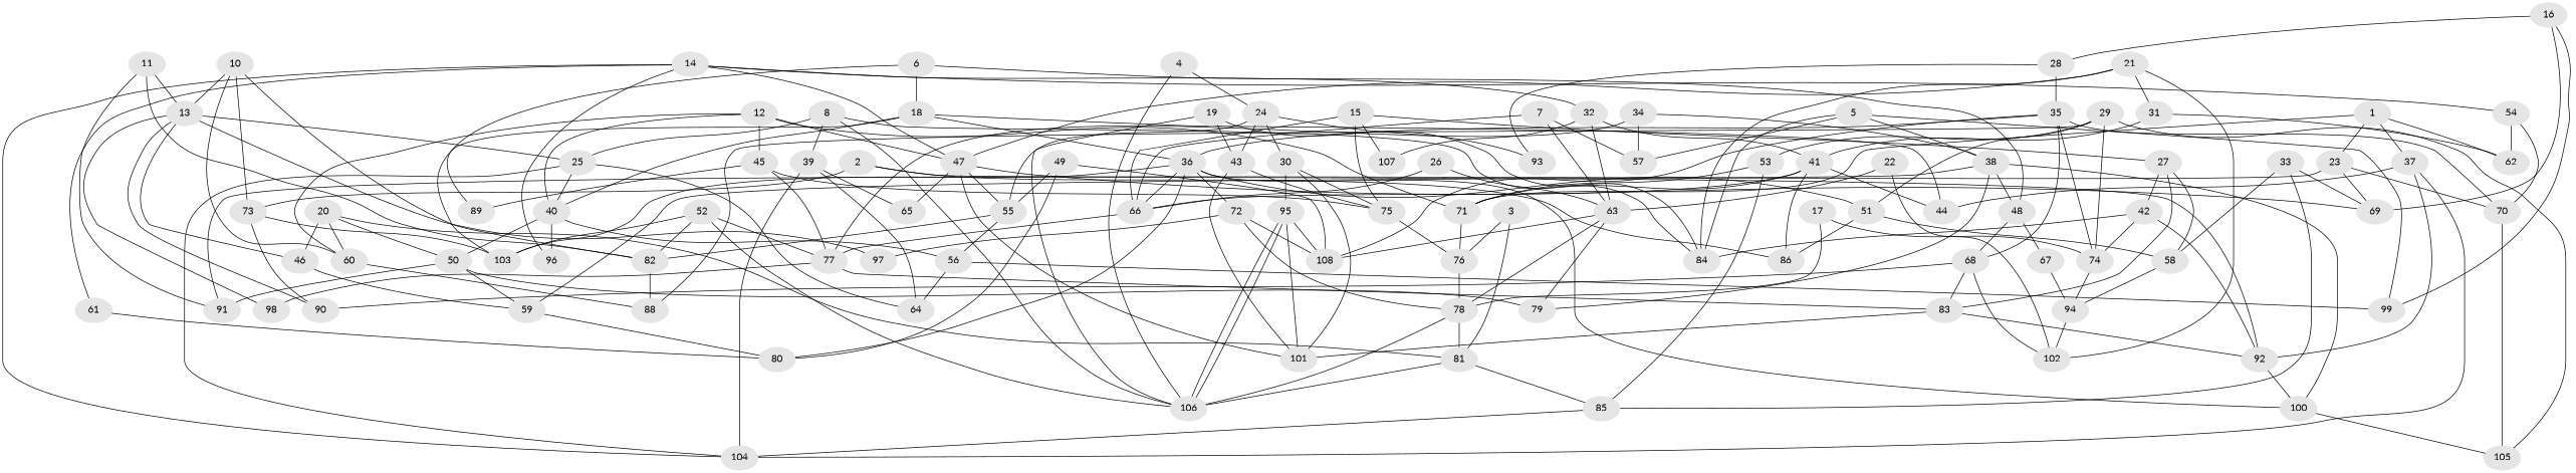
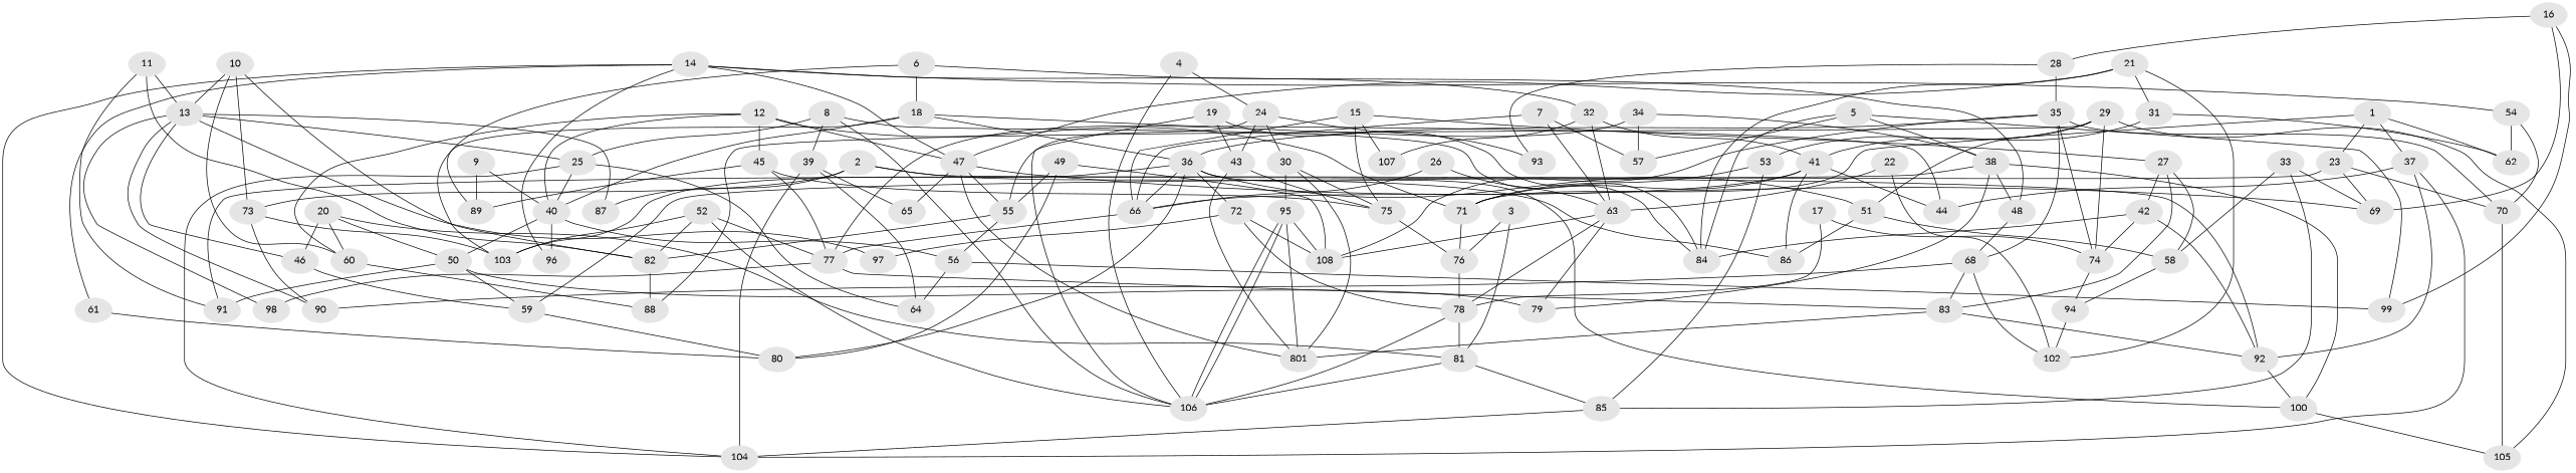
  graph {
    fontname=Lato
    node [color=gray90 fontname=Lato style=filled]
    edge [fontname=Lato]
    1
    23
    37
    62
    71
    91
    69
    70
    92
    104
    44
    76
    2
    73
    86
+   87
    90
    103
    100
    3
    81
    78
    106
    85
    4
    24
    43
    30
    55
    93
    5
    38
    57
    84
    99
    48
    59
    79
    6
    18
    89
    40
    36
    68
-   67
    7
    63
    66
    108
    8
    25
    39
    64
    65
+   9
    96
    50
    56
    10
    13
    60
    82
    46
    97
    98
    88
    11
    12
    45
    47
    75
    77
-   101
+   101 [label=801]
    14
    32
    54
    61
    107
    41
    80
    15
    27
    42
    58
    83
    16
    28
    35
    17
    74
    94
    51
    72
    19
    20
    21
    31
    102
    22
    105
    95
    26
    29
    53
    33
    34
    49
    52
    1 -- 23
    1 -- 37
    1 -- 62
    1 -- 71
    23 -- 91
    23 -- 69
    23 -- 70
    37 -- 92
    37 -- 104
    37 -- 44
    71 -- 76
    70 -- 105
    92 -- 100
    76 -- 78
    2 -- 92
    2 -- 73
    2 -- 86
+   2 -- 87
    73 -- 90
    73 -- 103
    100 -- 105
    3 -- 76
    3 -- 81
    81 -- 106
    81 -- 85
    78 -- 81
    78 -- 106
    85 -- 104
    4 -- 106
    4 -- 24
    24 -- 43
    24 -- 30
    24 -- 55
    24 -- 93
    43 -- 75
    43 -- 101
    30 -- 75
    30 -- 101
    30 -- 95
    55 -- 56
    55 -- 82
    5 -- 38
    5 -- 57
    5 -- 84
    5 -- 99
    38 -- 100
    38 -- 48
    38 -- 59
    38 -- 79
    48 -- 68
-   48 -- 67
    59 -- 80
    6 -- 48
    6 -- 18
    6 -- 89
    18 -- 44
    18 -- 103
    18 -- 40
    18 -- 36
    40 -- 96
    40 -- 50
    40 -- 56
    36 -- 103
    36 -- 100
    36 -- 66
    36 -- 80
    36 -- 51
    36 -- 72
    68 -- 90
    68 -- 83
    68 -- 102
-   67 -- 94
    7 -- 57
    7 -- 63
    7 -- 66
    63 -- 78
    63 -- 79
    63 -- 108
    66 -- 77
    8 -- 106
    8 -- 84
    8 -- 25
    8 -- 39
    25 -- 104
    25 -- 40
    25 -- 64
    39 -- 104
    39 -- 64
    39 -- 65
+   9 -- 89
+   9 -- 40
    50 -- 91
    50 -- 59
    50 -- 79
    56 -- 99
    56 -- 64
    10 -- 73
    10 -- 13
    10 -- 60
    10 -- 82
+   13 -- 87
    13 -- 90
    13 -- 25
    13 -- 46
    13 -- 97
    13 -- 98
    60 -- 88
    82 -- 88
    46 -- 59
    11 -- 91
    11 -- 13
    11 -- 82
    12 -- 71
    12 -- 40
    12 -- 60
    12 -- 45
    12 -- 47
    45 -- 89
    45 -- 75
    45 -- 77
    47 -- 69
    47 -- 55
    47 -- 65
    47 -- 101
    75 -- 76
    77 -- 98
    77 -- 83
    14 -- 104
    14 -- 96
    14 -- 47
    14 -- 32
    14 -- 54
    14 -- 61
    32 -- 63
    32 -- 107
    32 -- 41
    54 -- 62
    54 -- 70
    61 -- 80
    41 -- 71
    41 -- 44
    41 -- 86
    41 -- 66
    15 -- 66
    15 -- 75
    15 -- 107
    15 -- 27
    27 -- 42
    27 -- 58
    27 -- 83
    42 -- 92
    42 -- 84
    42 -- 74
    58 -- 94
    83 -- 92
    83 -- 101
    16 -- 69
    16 -- 99
    16 -- 28
    28 -- 93
    28 -- 35
    35 -- 70
    35 -- 36
    35 -- 68
    35 -- 108
    35 -- 74
    17 -- 78
    17 -- 74
    74 -- 94
    94 -- 102
    51 -- 86
    51 -- 58
    72 -- 78
    72 -- 108
    72 -- 97
    19 -- 106
    19 -- 43
    19 -- 84
    20 -- 81
    20 -- 50
    20 -- 60
    20 -- 46
    21 -- 84
    21 -- 47
    21 -- 31
    21 -- 102
    31 -- 62
    31 -- 41
    22 -- 63
    22 -- 102
    95 -- 106
    95 -- 106
    95 -- 108
    95 -- 101
    26 -- 63
    26 -- 66
    29 -- 88
    29 -- 74
    29 -- 51
    29 -- 105
    29 -- 53
    53 -- 71
    53 -- 85
    33 -- 69
    33 -- 85
    33 -- 58
    34 -- 38
    34 -- 57
    34 -- 77
    49 -- 55
    49 -- 108
    49 -- 80
    52 -- 103
    52 -- 106
    52 -- 82
    52 -- 77
  }
